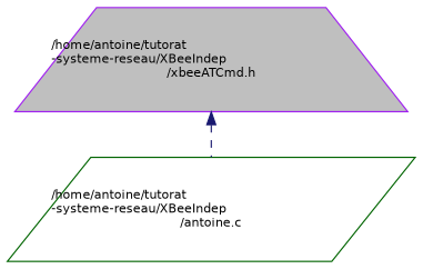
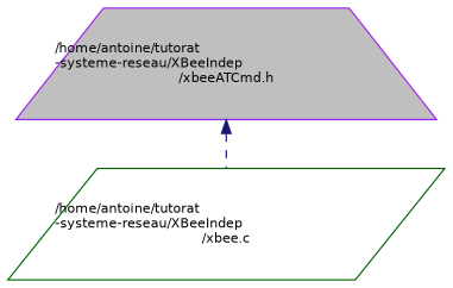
  digraph {
    node [fontname=Helvetica fontsize=10 style=filled]
    n1 [color=purple fillcolor=grey75 fontcolor=black height=0.2 label="/home/antoine/tutorat\l-systeme-reseau/XBeeIndep\l/xbeeATCmd.h" shape=trapezium width=0.4]
-   n2 [color=darkgreen fillcolor=white height=0.2 label="/home/antoine/tutorat\l-systeme-reseau/XBeeIndep\l/antoine.c" shape=parallelogram width=0.4]
+   n2 [color=darkgreen fillcolor=white height=0.2 label="/home/antoine/tutorat\l-systeme-reseau/XBeeIndep\l/xbee.c" shape=parallelogram width=0.4]
    n1 -> n2 [color=midnightblue dir=back fontname=Helvetica fontsize=10 labelfontname=Helvetica labelfontsize=10 style=dashed]
  }
